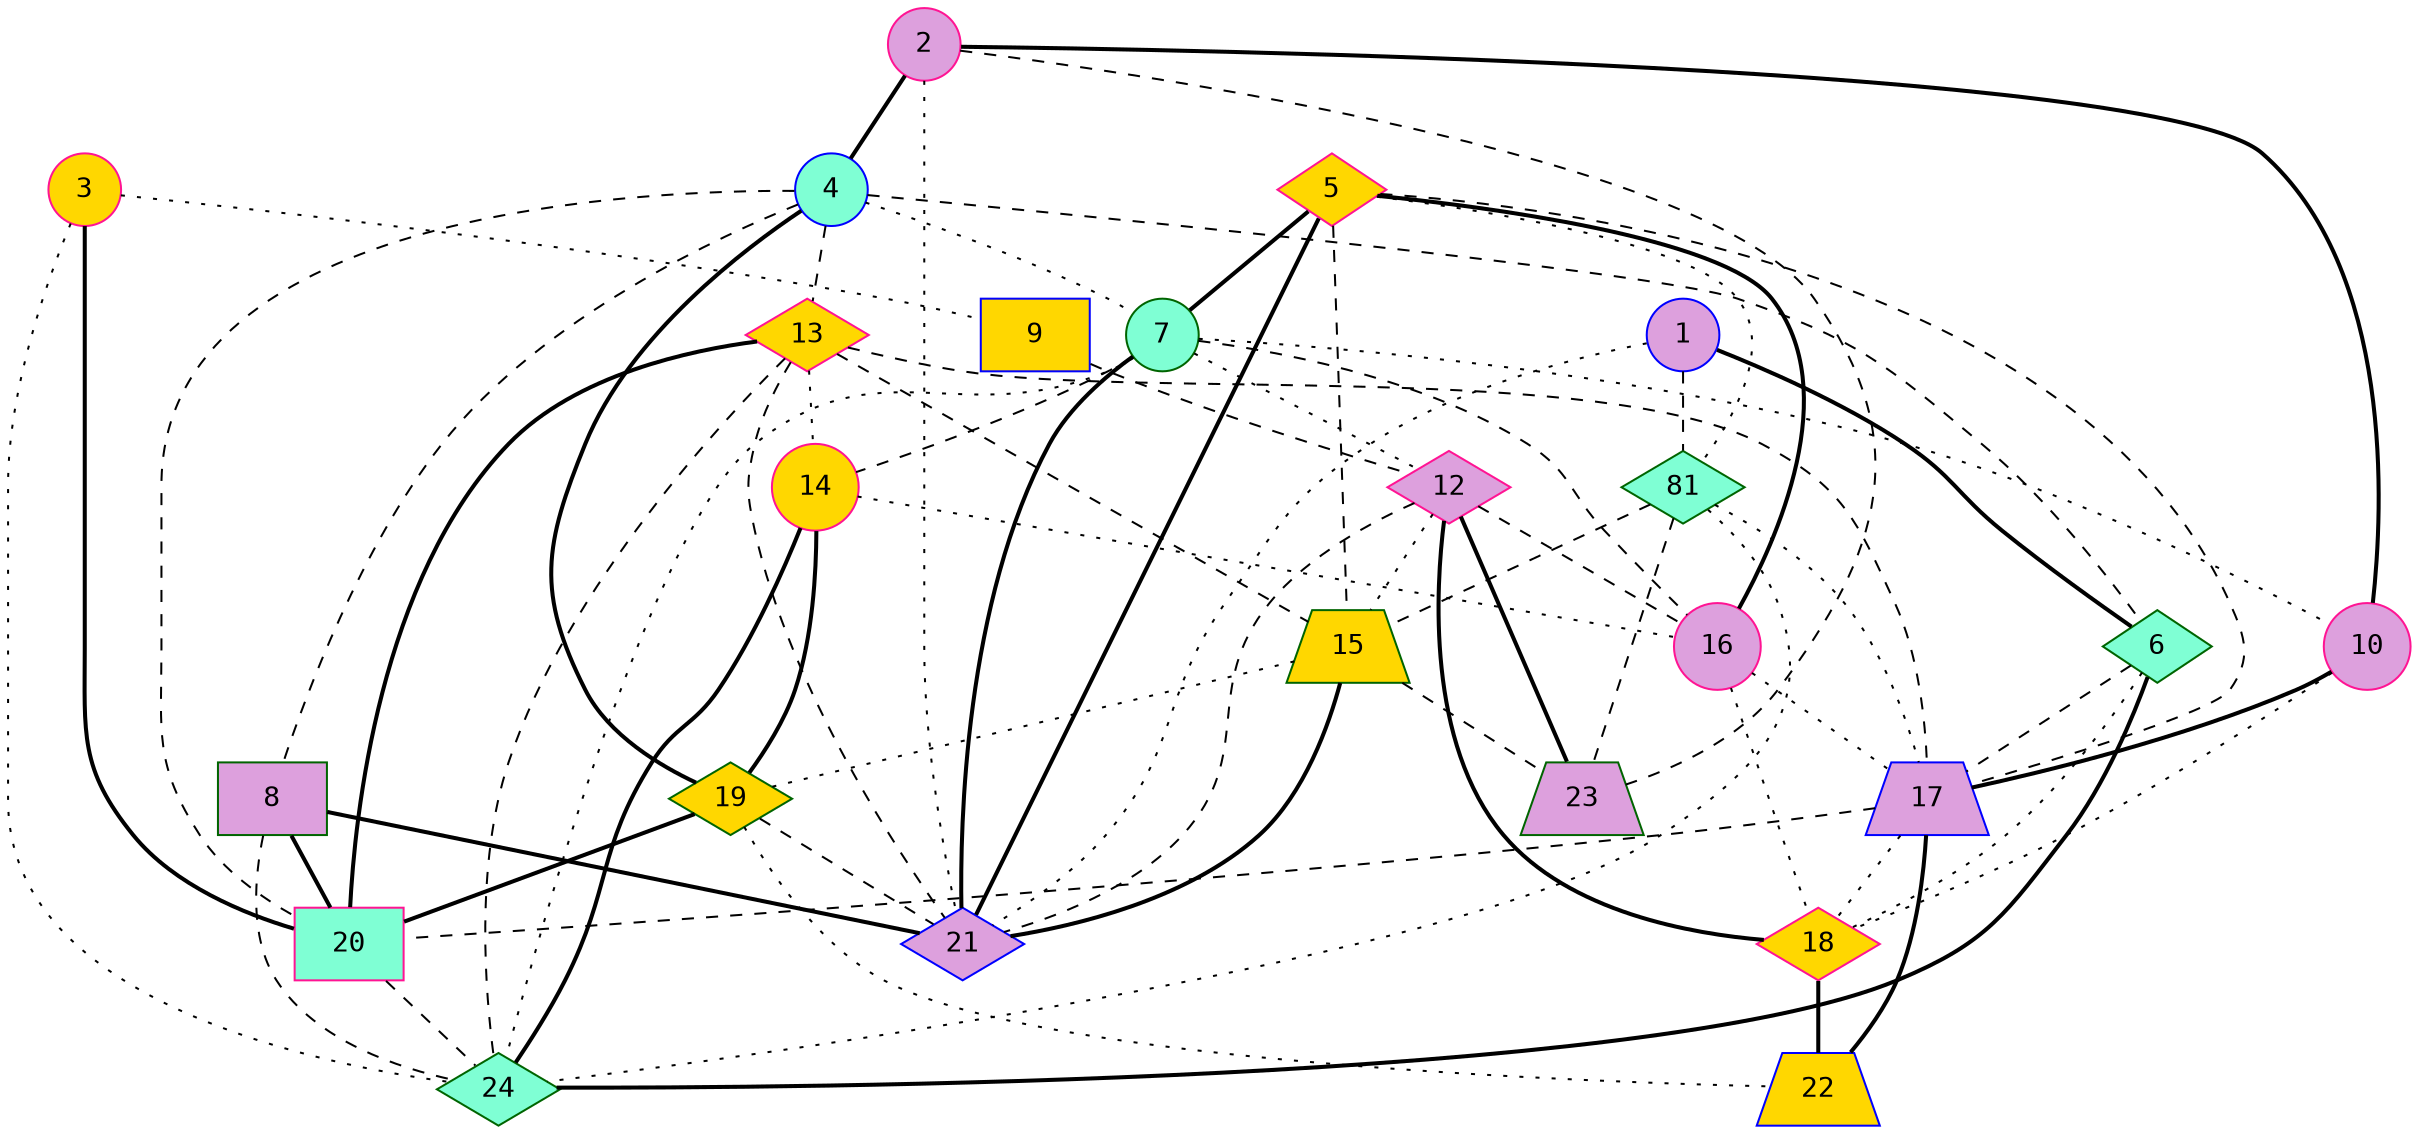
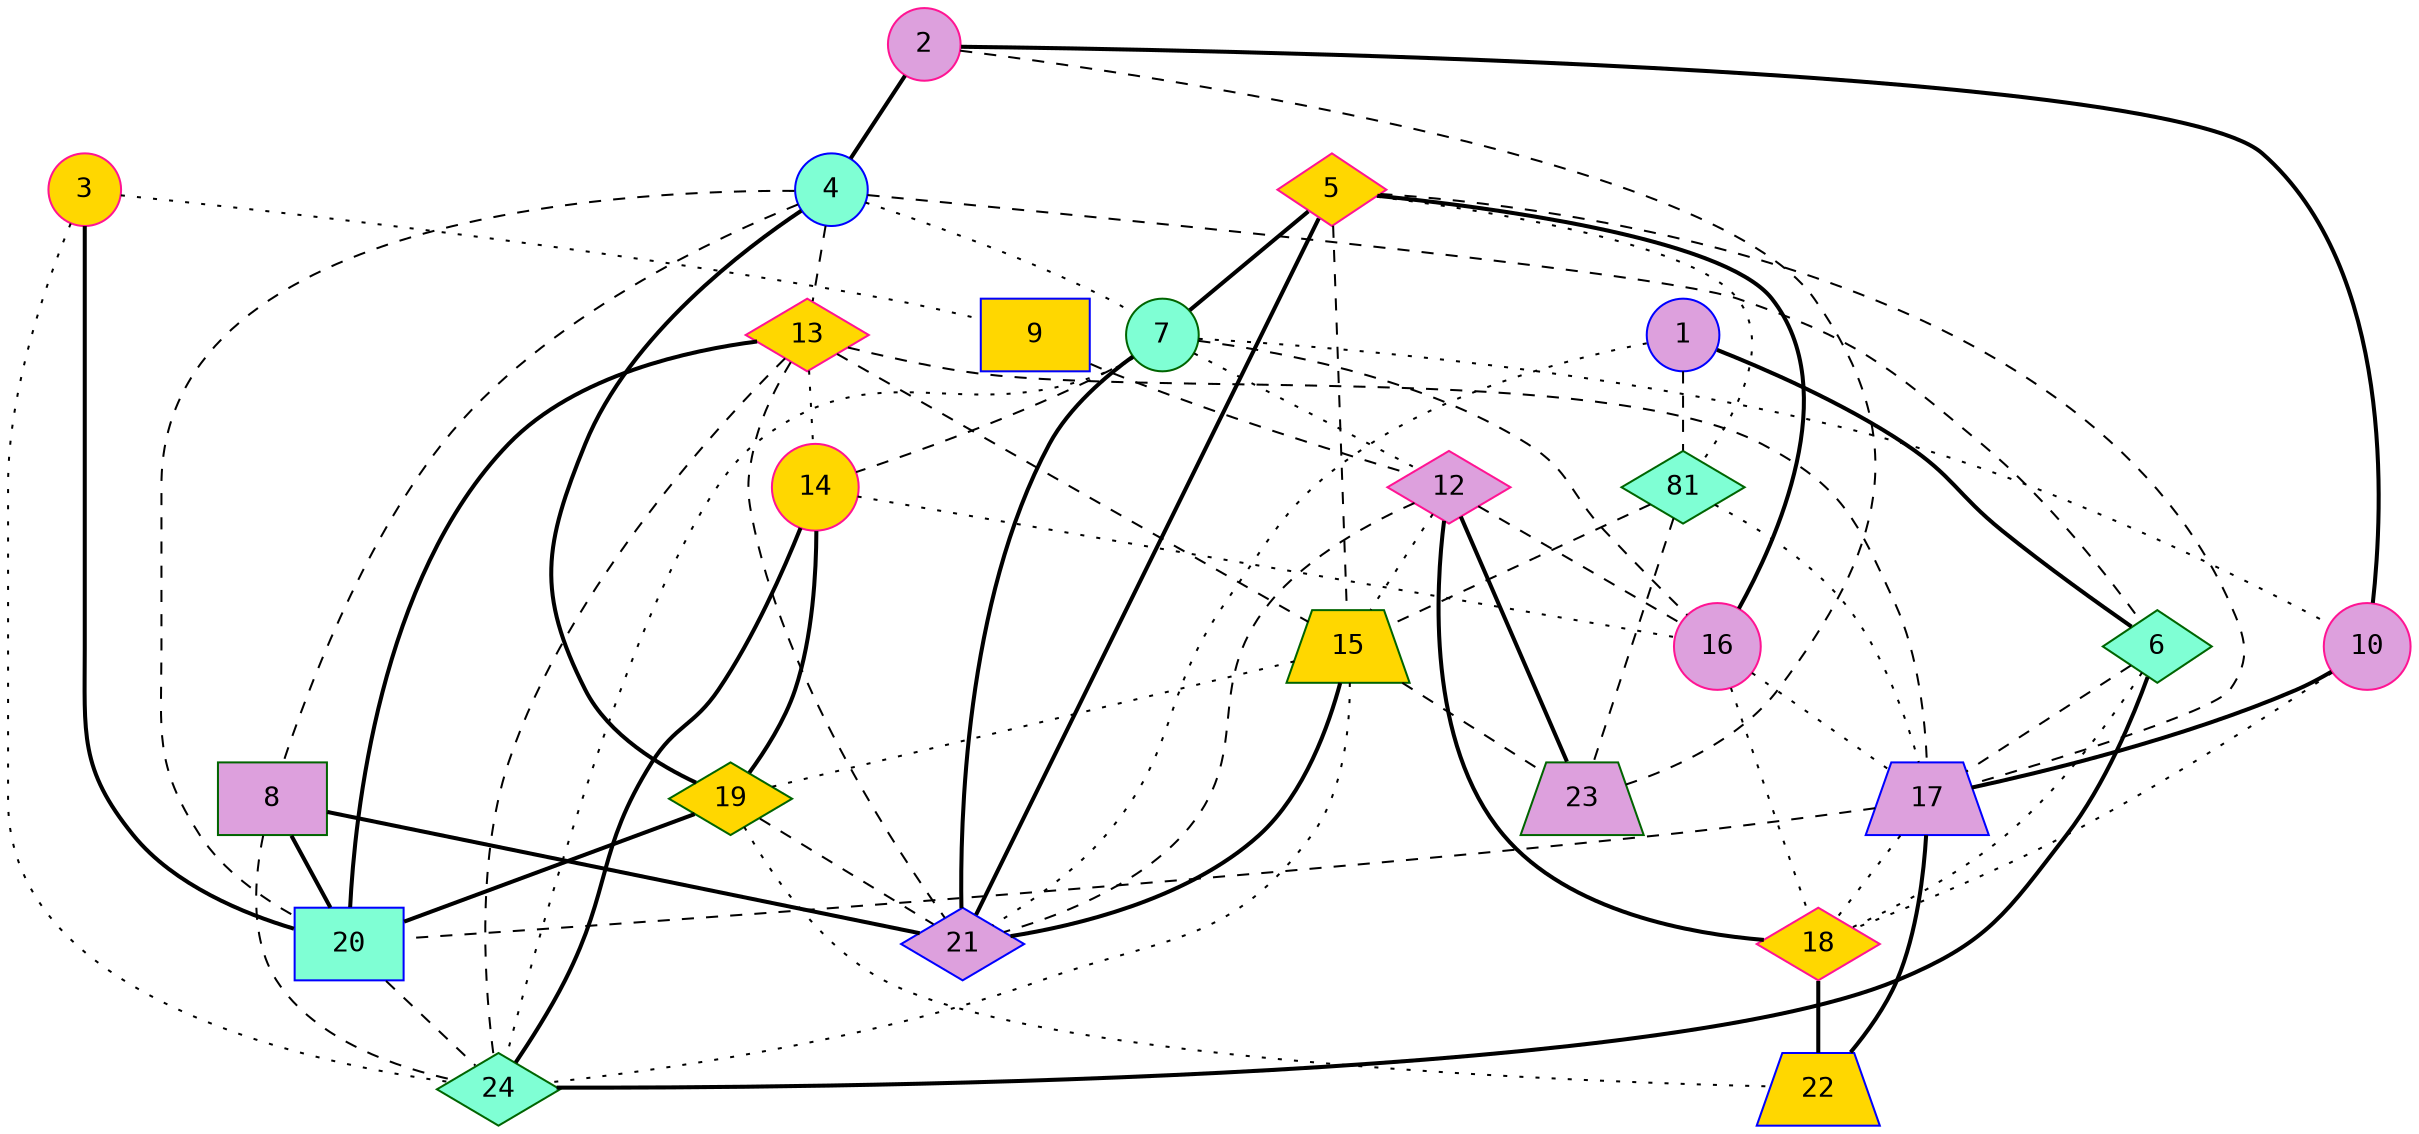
  graph {
    fontname="DejaVu Sans Mono"
    node [color=deeppink fillcolor=plum fontname="DejaVu Sans Mono" shape=diamond style=filled]
    edge [fontname="DejaVu Sans Mono" style=dashed weight=1.0]
    1 [color=blue shape=circle]
    6 [color=darkgreen fillcolor=aquamarine]
    n3 [color=darkgreen fillcolor=aquamarine label=81]
    21 [color=blue]
    24 [color=darkgreen fillcolor=aquamarine]
    17 [color=blue shape=trapezium]
    18 [fillcolor=gold]
    23 [color=darkgreen shape=trapezium]
    15 [color=darkgreen fillcolor=gold shape=trapezium]
    2 [shape=circle]
    4 [color=blue fillcolor=aquamarine shape=circle]
    10 [shape=circle]
-   20 [fillcolor=aquamarine shape=box]
+   20 [color=blue fillcolor=aquamarine shape=box]
    7 [color=darkgreen fillcolor=aquamarine shape=circle]
    8 [color=darkgreen shape=box]
    13 [fillcolor=gold]
    19 [color=darkgreen fillcolor=gold]
    3 [fillcolor=gold shape=circle]
    9 [color=blue fillcolor=gold shape=box]
    12
    14 [fillcolor=gold shape=circle]
    16 [shape=circle]
    22 [color=blue fillcolor=gold shape=trapezium]
    5 [fillcolor=gold]
    1 -- 6 [style=bold]
    1 -- n3
    1 -- 21 [style=dotted]
    6 -- 24 [style=bold]
    6 -- 17
    6 -- 18 [style=dotted weight=2.0]
-   n3 -- 24 [style=dotted]
+   15 -- 24 [style=dotted]
    n3 -- 17 [style=dotted weight=2.0]
    n3 -- 23
    n3 -- 15
    17 -- 18 [style=dotted]
    17 -- 20
    17 -- 22 [style=bold]
    18 -- 22 [style=bold weight=3.0]
    15 -- 21 [style=bold]
    15 -- 23
    15 -- 19 [style=dotted weight=2.0]
-   2 -- 21 [style=dotted]
    2 -- 23
    2 -- 4 [style=bold weight=2.0]
    2 -- 10 [style=bold]
    4 -- 6 [weight=3.0]
    4 -- 20
    4 -- 7 [style=dotted weight=2.0]
    4 -- 8
    4 -- 13
    4 -- 19 [style=bold weight=2.0]
    10 -- 17 [style=bold]
    10 -- 18 [style=dotted]
    20 -- 24
    7 -- 21 [style=bold]
    7 -- 24 [style=dotted]
    7 -- 10 [style=dotted]
    7 -- 12 [style=dotted]
    7 -- 14
    7 -- 16
    8 -- 21 [style=bold]
    8 -- 24
    8 -- 20 [style=bold]
    13 -- 21
    13 -- 24
    13 -- 17
    13 -- 15 [weight=2.0]
    13 -- 20 [style=bold]
    13 -- 14 [style=dotted weight=2.0]
    19 -- 21 [weight=2.0]
    19 -- 20 [style=bold]
    19 -- 22 [style=dotted weight=3.0]
    3 -- 24 [style=dotted weight=2.0]
    3 -- 20 [style=bold weight=2.0]
    3 -- 9 [style=dotted]
    9 -- 12 [weight=2.0]
    12 -- 21
    12 -- 18 [style=bold]
    12 -- 23 [style=bold weight=2.0]
    12 -- 15 [style=dotted]
    12 -- 16
    14 -- 24 [style=bold]
    14 -- 19 [style=bold]
    14 -- 16 [style=dotted]
    16 -- 17 [style=dotted]
    16 -- 18 [style=dotted weight=2.0]
    5 -- n3 [style=dotted]
    5 -- 21 [style=bold]
    5 -- 17
    5 -- 15
    5 -- 7 [style=bold weight=2.0]
    5 -- 16 [style=bold]
  }
